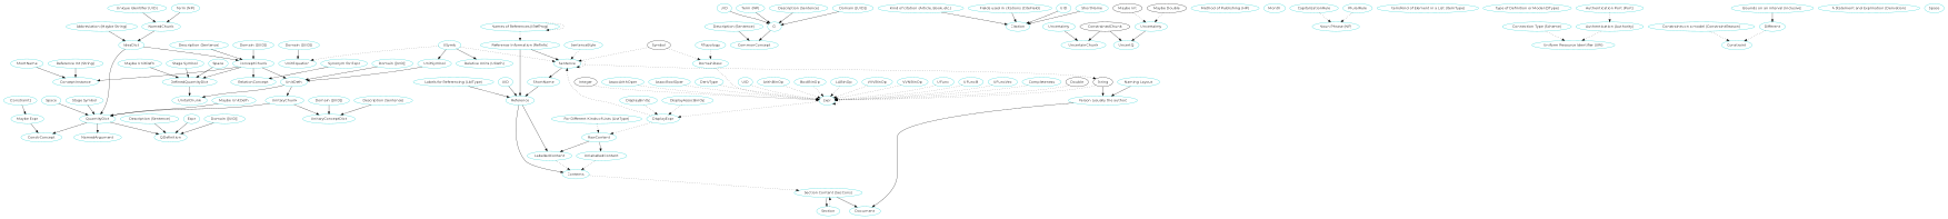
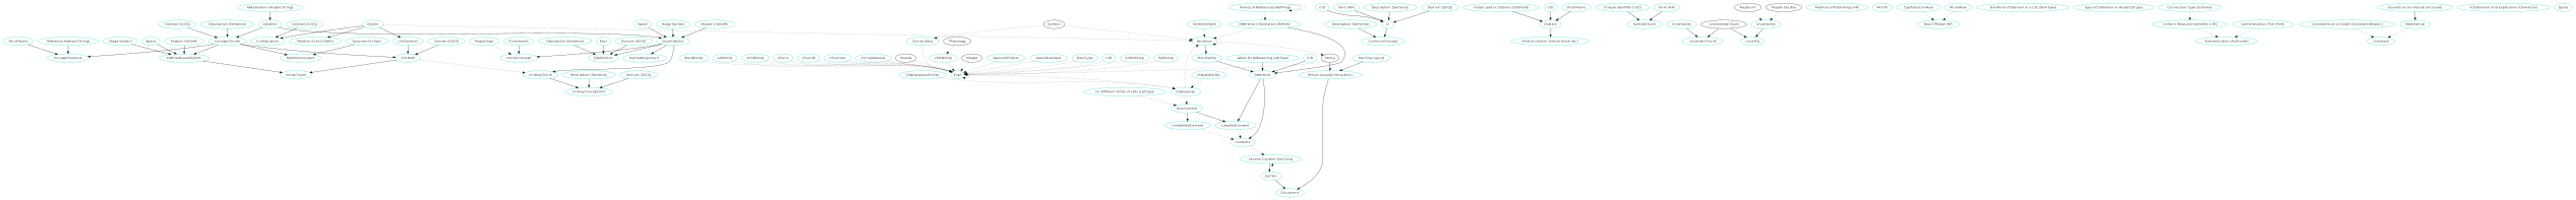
  digraph {
    fontname=Montserrat
    node [color=cyan3 fontname=Montserrat shape=oval]
    edge [fontname=Montserrat]
    n1 [label=IdeaDict]
    n2 [label=ConceptChunk]
    n3 [label="Description (Sentence)"]
    n4 [label="Domain ([UID])"]
    n5 [label=CI]
    n6 [label=CommonConcept]
    n7 [label="Description (Sentence)"]
    n8 [label=ConceptInstance]
-   n9 [label="Reference Int (String)"]
+   n9 [label="Reference Address (String)"]
    n10 [label=ShortName]
    n11 [label="Kind of citation (Article, Book, etc.)"]
    n12 [label=Citation]
    n13 [label="Fields used in citations (CiteField)"]
    n14 [label=UID]
    n15 [label=ShortName]
    n16 [label=UID]
    n17 [label="Term (NP)"]
    n18 [label="Description (Sentence)"]
    n19 [label="Domain ([UID])"]
    n20 [label=QuantityDict]
    n21 [label=ConstrConcept]
    n22 [label="[Constraint]"]
    n23 [label="Maybe Expr"]
    n24 [label=DefinedQuantityDict]
    n25 [label="Stage Symbol"]
    n26 [label=Space]
    n27 [label="Maybe UnitDefn"]
    n28 [label=QDefinition]
    n29 [label="Description (Sentence)"]
    n30 [label=Expr]
    n31 [label="Domain ([UID])"]
    n32 [label=NamedArgument]
    n33 [label="Unique Identifier (UID)"]
    n34 [label=NamedChunk]
    n35 [label="Term (NP)"]
    n36 [label="Abbreviation (Maybe String)"]
    n37 [label=Space]
    n38 [label="Stage Symbol"]
    n39 [label="Maybe UnitDefn"]
    n40 [label=RelationConcept]
    n41 [label="Synonym for Expr"]
    n42 [label=UncertainChunk]
    ConstrainedChunk [color="" shape=""]
    n44 [label=Uncertainty]
    n45 [label=UncertQ]
    n46 [label=Uncertainty]
    n47 [label=UnitDefn]
    n48 [label=UnitSymbol]
    n49 [label="Domain ([UID])"]
    n50 [label=USymb]
    n51 [label=UnitEquation]
    n52 [label="Domain ([UID])"]
    n53 [label=UnitalChunk]
    n54 [label=UnitaryChunk]
    n55 [label=UnitaryConceptDict]
    n56 [label="Description (Sentence)"]
    n57 [label="Domain ([UID])"]
    n58 [label="Method of Publishing (HP)"]
    n59 [label=Month]
    n60 [label="For Different Kinds of Lists (ListType)"]
    n61 [label=CapitalizationRule]
    n62 [label="Noun Phrase (NP)"]
    n63 [label=PluralRule]
    n64 [label="Item/Kind of Element in a List (ItemType)"]
    n65 [label=UnlabelledContent]
    n66 [label=Contents]
    n67 [label=LabelledContent]
    n68 [label="Type of Definition or Model (DType)"]
    n69 [label=RawContent]
    n70 [label=DisplayExpr]
    n71 [label=Reference]
    n72 [label="Names of References (IRefProg)"]
    n73 [label="Labels for Referencing (LblType)"]
    n74 [label="Connection Type (Scheme)"]
    n75 [label="Uniform Resource Identifier (URI)"]
    n76 [label="Authentication (Authority)"]
    n77 [label="Authentication Port (Port)"]
    n78 [color=black label="Maybe Int"]
    n79 [color=black label="Maybe Double"]
    n80 [label="Constraints on a model (ConstraintReason)"]
    n81 [label=Constraint]
-   n82 [label=Different]
+   n82 [label=RealInterval]
    n83 [label="A Statement and Explination (Derivation)"]
    n84 [label=DisplayBinOp]
    n85 [label=DisplayAssocBinOp]
    n86 [label=Expr]
    Double [color="" shape=""]
    Integer [color="" shape=""]
    String [color="" shape=""]
    n90 [label=AssocArithOper]
    n91 [label=AssocBoolOper]
    n92 [label=DerivType]
    n93 [label=UID]
    n94 [label=ArithBinOp]
+   n95 [label=EqBinOp]
    n96 [label=BoolBinOp]
    n97 [label=LABinOp]
    n98 [label=VVVBinOp]
    n99 [label=VVNBinOp]
    n100 [label=UFunc]
    n101 [label=UFuncB]
    n102 [label=UFuncVec]
    n103 [label=Completeness]
    n104 [label=DomainDesc]
    n105 [label="Section Content (SecCons)"]
    n106 [label=Section]
    n107 [label=Document]
    n108 [label="Person (usually the author)"]
    n109 [label="Naming Layout"]
    n110 [label="Reference Information (RefInfo)"]
    n111 [label=UID]
    n112 [label=ShortName]
    n113 [label=Sentence]
    n114 [label=SentenceStyle]
    Symbol [color="" shape=""]
    n116 [label=Space]
-   n117 [label=RTopology]
+   n117 [color=black label=RTopology]
    n118 [label="Bounds on an interval (Inclusive)"]
    n119 [label="Relative Units (UDefn)"]
    subgraph sub_1 {
      n1
      n2
      n3
      n4
    }
    subgraph sub_2 {
      n5
      n6
      n7
    }
    subgraph sub_3 {
      n2
      n8
      n9
      n10
    }
    subgraph sub_4 {
      n11
      n12
      n13
      n14
      n15
    }
    subgraph sub_5 {
      n5
      n16
      n17
      n18
      n19
    }
    subgraph sub_6 {
      n20
      n21
      n22
      n23
    }
    subgraph sub_7 {
      n2
      n24
      n25
      n26
      n27
    }
    subgraph sub_8 {
      n20
      n28
      n29
      n30
      n31
    }
    subgraph sub_9 {
      n20
      n32
    }
    subgraph sub_10 {
      n13
    }
    subgraph sub_11 {
      n33
      n34
      n35
    }
    subgraph sub_12 {
      n33
    }
    subgraph sub_13 {
      n1
      n34
      n36
    }
    subgraph sub_14 {
      n1
      n20
      n37
      n38
      n39
    }
    subgraph sub_15 {
      n2
      n40
      n41
    }
    subgraph sub_16 {
      n42
      ConstrainedChunk
      n44
    }
    subgraph sub_17 {
      ConstrainedChunk
      n45
      n46
    }
    subgraph sub_18 {
      n2
      n47
      n48
      n49
    }
    subgraph sub_19 {
      n50
      n51
      n52
    }
    subgraph sub_20 {
      n24
      n47
      n53
    }
    subgraph sub_21 {
      n20
      n47
      n54
    }
    subgraph sub_22 {
      n54
      n55
      n56
      n57
    }
    subgraph sub_23 {
      n58
    }
    subgraph sub_24 {
      n11
    }
    subgraph sub_25 {
      n59
    }
    subgraph sub_26 {
      n60
    }
    subgraph sub_27 {
      n61
      n62
      n63
    }
    subgraph sub_28 {
      n64
    }
    subgraph sub_29 {
      n65
      n66
      n67
    }
    subgraph sub_30 {
      n68
    }
    subgraph sub_31 {
      n60
      n69
      n70
    }
    subgraph sub_32 {
      n67
      n69
      n71
    }
    subgraph sub_33 {
      n65
      n69
    }
    subgraph sub_34 {
      n72
      n73
    }
    subgraph sub_35 {
      n72
    }
    subgraph sub_36 {
      n61
    }
    subgraph sub_37 {
      n63
    }
    subgraph sub_38 {
      n74
      n75
      n76
    }
    subgraph sub_39 {
      n74
    }
    subgraph sub_40 {
      n76
      n77
    }
    subgraph sub_41 {
      n77
    }
    subgraph sub_42 {
      n46
      n78
      n79
    }
    subgraph sub_43 {
      n80
    }
    subgraph sub_44 {
      n80
      n81
      n82
    }
    subgraph sub_45 {
      n83
    }
    subgraph sub_46 {
      n84
    }
    subgraph sub_47 {
      n85
    }
    subgraph sub_48 {
      n70
      n84
      n85
      n86
    }
    subgraph sub_49 {
      n86
      Double
      Integer
      String
      n90
      n91
      n92
      n93
      n94
+     n95
      n96
      n97
      n98
      n99
      n100
      n101
      n102
      n103
      n104
    }
    subgraph sub_50 {
      n66
      n105
      n106
    }
    subgraph sub_51 {
      n71
      n105
      n106
    }
    subgraph sub_52 {
      n106
      n107
      n108
    }
    subgraph sub_53 {
      String
      n108
      n109
    }
    subgraph sub_54 {
      n110
    }
    subgraph sub_55 {
      n71
      n73
      n110
      n111
      n112
    }
    subgraph sub_56 {
      n50
      n70
      String
      n110
      n113
      n114
      Symbol
    }
    subgraph sub_57 {
      n112
      n113
    }
    subgraph sub_58 {
      n116
    }
    subgraph sub_59 {
      n104
      Symbol
      n117
    }
    subgraph sub_60 {
      n82
      n118
    }
    subgraph sub_61 {
      n48
      n50
      n119
    }
    n1 -> n2
    n1 -> n20
    n2 -> n8
    n2 -> n24
    n2 -> n40
    n2 -> n47
    n3 -> n2
    n4 -> n2
    n5 -> n6
    n7 -> n6
    n9 -> n8
    n10 -> n8
-   n11 -> n12
+   n12 -> n11
    n13 -> n12
    n14 -> n12
    n15 -> n12
    n16 -> n5
    n17 -> n5
    n18 -> n5
    n19 -> n5
    n20 -> n21
    n20 -> n28
    n20 -> n32
-   n54 -> n20
-   n22 -> n23
-   n23 -> n21
+   n20 -> n54
+   n22 -> n21
+   n23 -> n21 [style=dotted]
    n24 -> n53
    n25 -> n24
    n26 -> n24
    n27 -> n24
    n29 -> n28
    n30 -> n28
    n31 -> n28
    n33 -> n34
-   n34 -> n1
    n35 -> n34
    n36 -> n1
    n37 -> n20
    n38 -> n20
    n39 -> n20
    n41 -> n40
    ConstrainedChunk -> n42
    ConstrainedChunk -> n45
    n44 -> n42
    n46 -> n45
    n47 -> n53
-   n47 -> n54
+   n47 -> n54 [style=dotted]
    n48 -> n47
    n49 -> n47
    n50 -> n48
-   n50 -> n51 [style=dotted]
+   n50 -> n51
    n50 -> n113 [style=dotted]
    n50 -> n119
    n52 -> n51
    n54 -> n55
    n56 -> n55
    n57 -> n55
    n60 -> n69 [style=dotted]
    n61 -> n62 [style=dotted]
    n63 -> n62 [style=dotted]
    n65 -> n66 [style=dotted]
    n66 -> n105 [style=dotted]
    n67 -> n66 [style=dotted]
    n69 -> n65
    n69 -> n67
    n70 -> n69 [style=dotted]
    n70 -> n113 [style=dotted]
    n71 -> n66
    n71 -> n67
    n72 -> n72 [style=dotted]
    n72 -> n110 [style=dotted]
    n73 -> n71
    n74 -> n75 [style=dotted]
-   n76 -> n75 [style=dotted]
+   n75 -> n76 [style=dotted]
    n77 -> n76 [style=dotted]
    n78 -> n46 [style=dotted]
    n79 -> n46 [style=dotted]
    n80 -> n81 [style=dotted]
    n82 -> n81 [style=dotted]
    n84 -> n70 [style=dotted]
    n85 -> n70 [style=dotted]
    n86 -> n70 [style=dotted]
    n86 -> n86 [style=dotted]
    Double -> n86 [style=dotted]
    Integer -> n86 [style=dotted]
    String -> n86 [style=dotted]
    String -> n108
    n90 -> n86 [style=dotted]
    n91 -> n86 [style=dotted]
    n92 -> n86 [style=dotted]
    n93 -> n86 [style=dotted]
    n94 -> n86 [style=dotted]
+   n95 -> n86 [style=dotted]
    n96 -> n86 [style=dotted]
    n97 -> n86 [style=dotted]
    n98 -> n86 [style=dotted]
    n99 -> n86 [style=dotted]
    n100 -> n86 [style=dotted]
    n101 -> n86 [style=dotted]
    n102 -> n86 [style=dotted]
    n103 -> n86 [style=dotted]
    n104 -> n86 [style=dotted]
    n105 -> n106
    n106 -> n105 [style=dotted]
-   n105 -> n107
+   n106 -> n107
    n108 -> n107
    n109 -> n108
    n110 -> n71
-   n110 -> n113 [style=solid]
+   n110 -> n113 [style=dotted]
    n111 -> n71
    n112 -> n71
    n113 -> String [style=dotted]
    n113 -> n112
    n113 -> n113 [style=dotted]
    n114 -> n113 [style=dotted]
    Symbol -> n104 [style=dotted]
    Symbol -> n113 [style=dotted]
-   n117 -> n104 [style=dotted]
+   n117 -> n99 [style=dotted]
    n118 -> n82
  }
